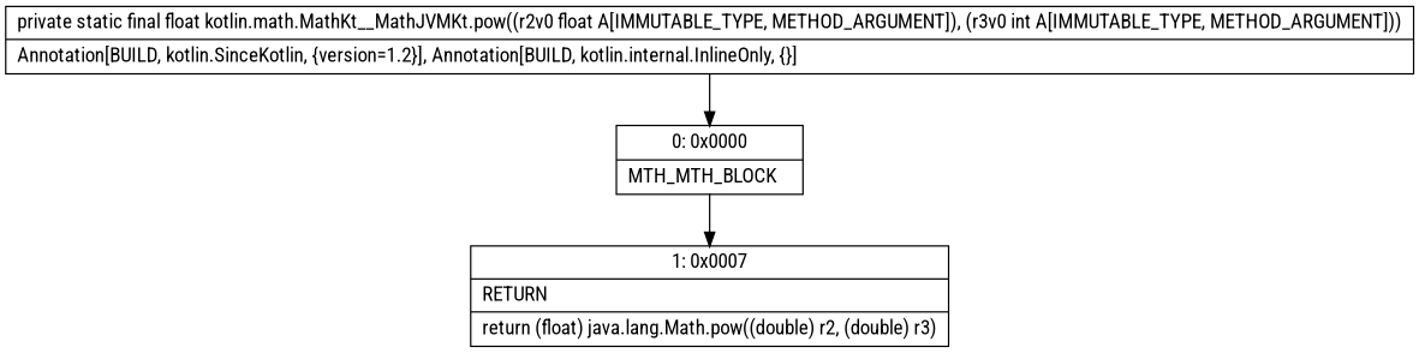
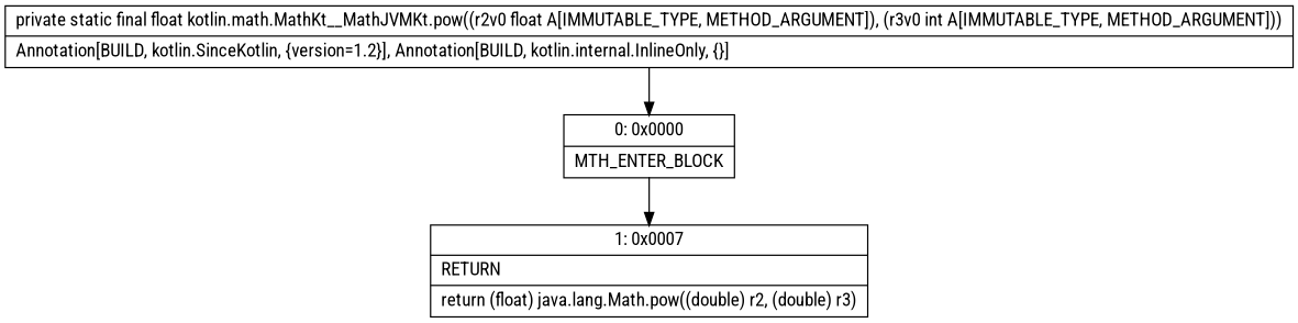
  digraph {
    fontname="Roboto Condensed"
    node [shape=record fontname="Roboto Condensed"]
    edge [fontname="Roboto Condensed"]
-   n1 [label="{0\:\ 0x0000|MTH_MTH_BLOCK\l}"]
+   n1 [label="{0\:\ 0x0000|MTH_ENTER_BLOCK\l}"]
    n2 [label="{1\:\ 0x0007|RETURN\l|return (float) java.lang.Math.pow((double) r2, (double) r3)\l}"]
    n3 [label="{private static final float kotlin.math.MathKt__MathJVMKt.pow((r2v0 float A[IMMUTABLE_TYPE, METHOD_ARGUMENT]), (r3v0 int A[IMMUTABLE_TYPE, METHOD_ARGUMENT]))  | Annotation[BUILD, kotlin.SinceKotlin, \{version=1.2\}], Annotation[BUILD, kotlin.internal.InlineOnly, \{\}]\l}"]
    n1 -> n2
    n3 -> n1
  }
